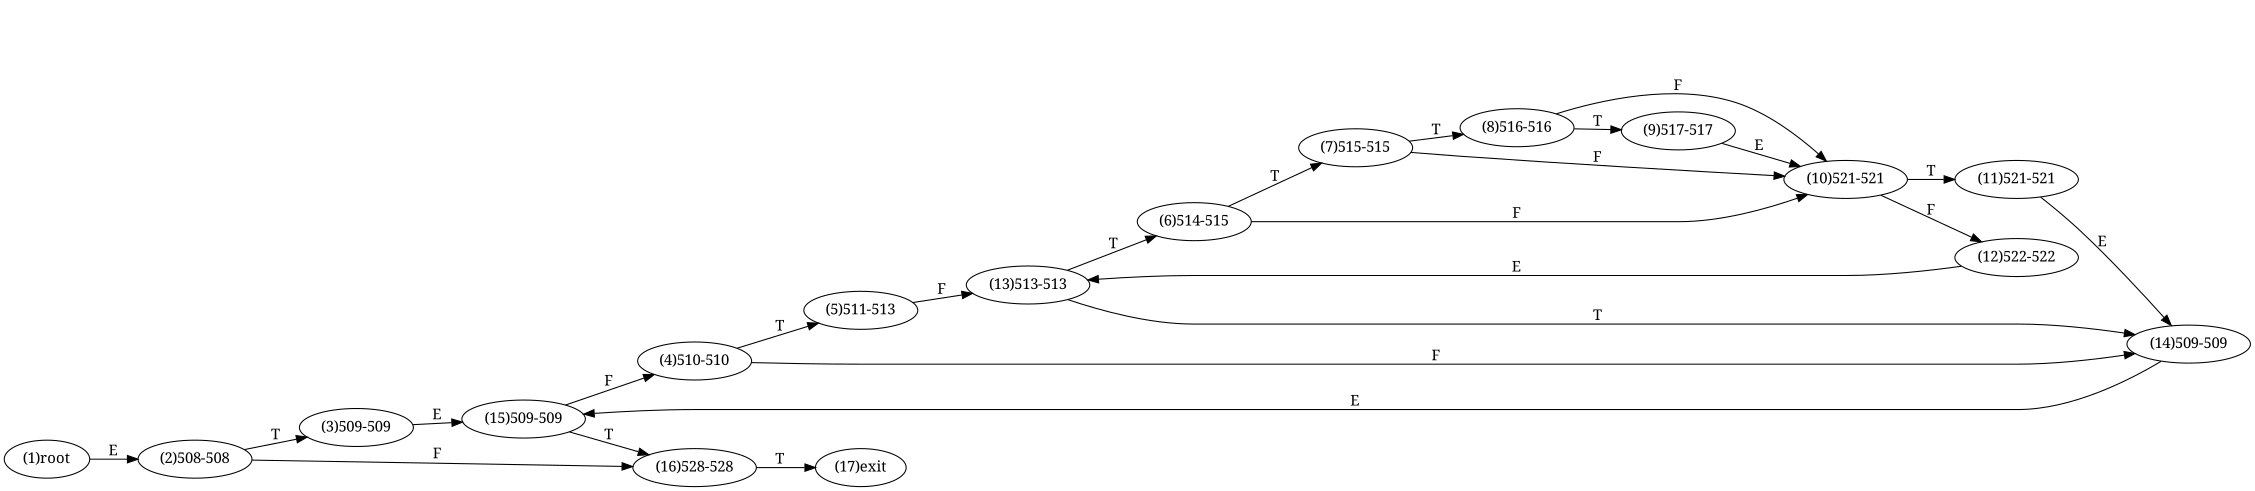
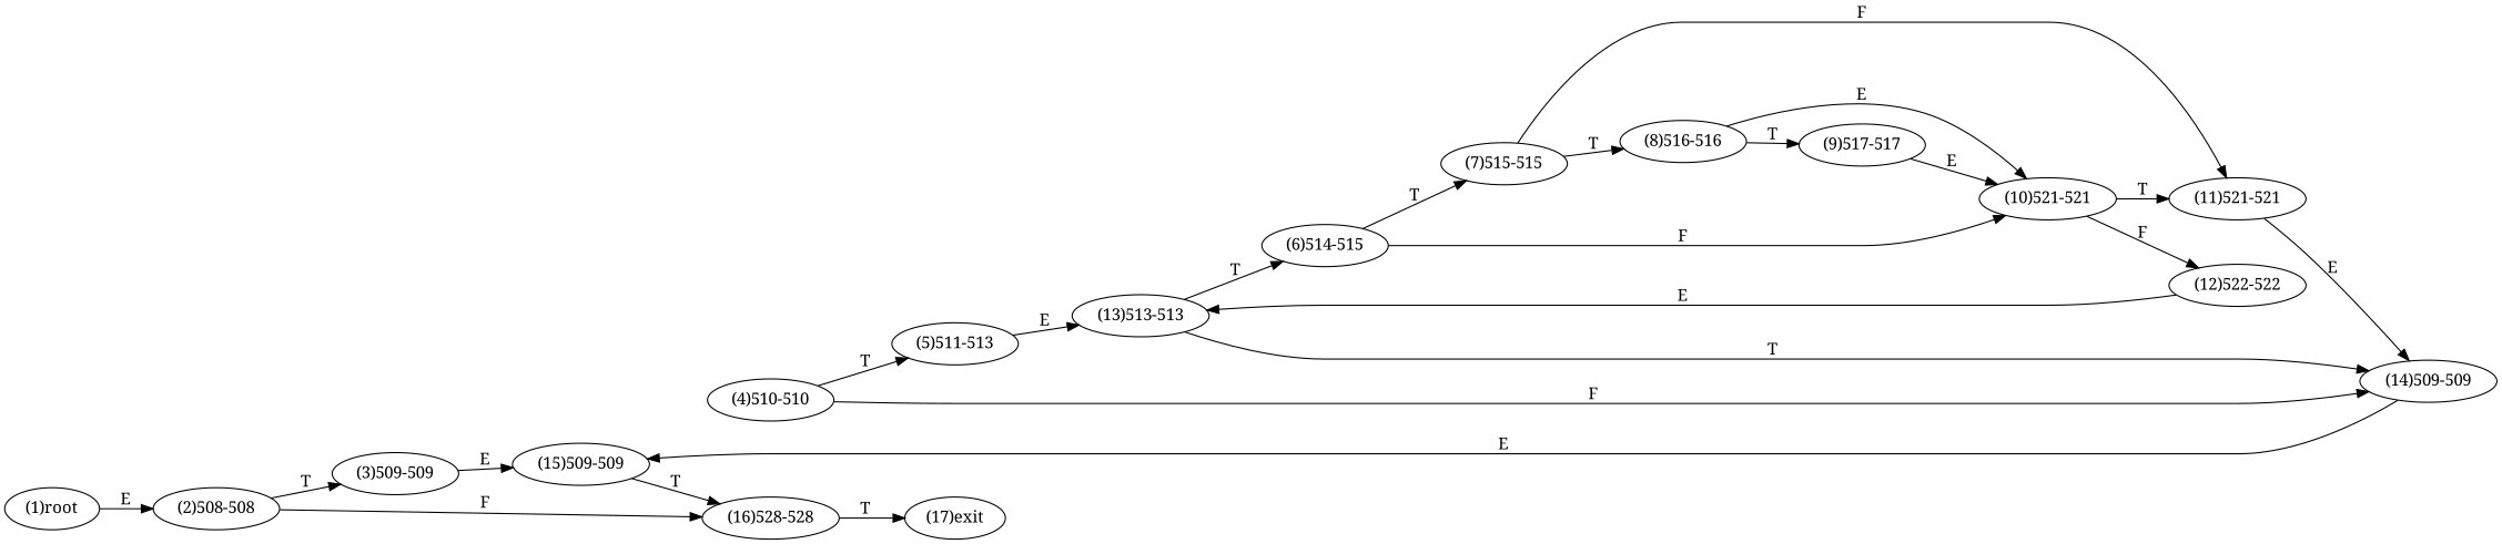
  digraph {
    fontname="Noto Serif"
    rankdir=LR
    node [fontname="Noto Serif"]
    edge [fontname="Noto Serif"]
    n1 [label="(1)root"]
    n2 [label="(2)508-508"]
    n3 [label="(3)509-509"]
    n4 [label="(16)528-528"]
    n5 [label="(15)509-509"]
    n6 [label="(17)exit"]
    n7 [label="(4)510-510"]
    n8 [label="(5)511-513"]
    n9 [label="(14)509-509"]
    n10 [label="(13)513-513"]
    n11 [label="(6)514-515"]
    n12 [label="(7)515-515"]
    n13 [label="(10)521-521"]
    n14 [label="(8)516-516"]
    n15 [label="(11)521-521"]
    n16 [label="(12)522-522"]
    n17 [label="(9)517-517"]
    n1 -> n2 [label=E]
    n2 -> n3 [label=T]
    n2 -> n4 [label=F]
    n3 -> n5 [label=E]
    n4 -> n6 [label=T]
    n5 -> n4 [label=T]
-   n5 -> n7 [label=F]
    n7 -> n8 [label=T]
    n7 -> n9 [label=F]
-   n8 -> n10 [label=F]
+   n8 -> n10 [label=E]
    n9 -> n5 [label=E]
    n10 -> n9 [label=T]
    n10 -> n11 [label=T]
    n11 -> n12 [label=T]
    n11 -> n13 [label=F]
-   n12 -> n13 [label=F]
+   n12 -> n15 [label=F]
    n12 -> n14 [label=T]
    n13 -> n15 [label=T]
    n13 -> n16 [label=F]
-   n14 -> n13 [label=F]
+   n14 -> n13 [label=E]
    n14 -> n17 [label=T]
    n15 -> n9 [label=E]
    n16 -> n10 [label=E]
    n17 -> n13 [label=E]
  }
